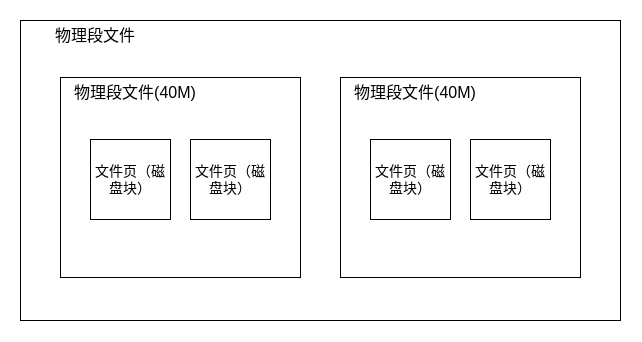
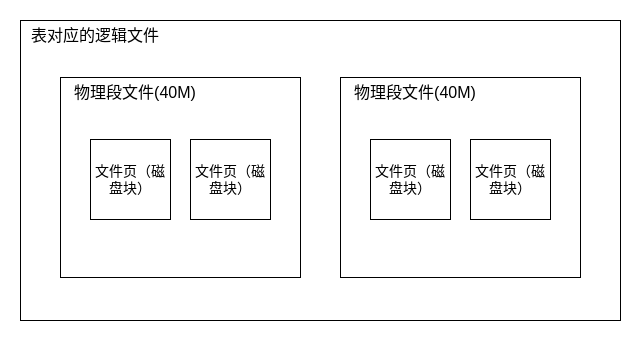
  <mxCell id="0" />
  <mxCell id="1" parent="0" />
  <mxCell id="2" value="" style="rounded=0;whiteSpace=wrap;html=1;fontSize=16;fillColor=none;" parent="1" vertex="1"><mxGeometry x="20" y="20" width="600" height="300" as="geometry" /></mxCell>
  <mxCell id="3" value="" style="rounded=0;whiteSpace=wrap;html=1;fontSize=16;fillColor=none;" parent="1" vertex="1"><mxGeometry x="60" y="77" width="240" height="200" as="geometry" /></mxCell>
  <mxCell id="4" value="&lt;font style=&quot;font-size: 14px;&quot;&gt;文件页（磁盘块）&lt;/font&gt;" style="whiteSpace=wrap;html=1;aspect=fixed;fontSize=14;fillColor=none;" parent="1" vertex="1"><mxGeometry x="90" y="139" width="80" height="80" as="geometry" /></mxCell>
  <mxCell id="5" value="文件页（磁盘块）" style="whiteSpace=wrap;html=1;aspect=fixed;fontSize=14;fillColor=none;" parent="1" vertex="1"><mxGeometry x="190" y="139" width="80" height="80" as="geometry" /></mxCell>
  <mxCell id="6" value="" style="rounded=0;whiteSpace=wrap;html=1;fontSize=16;fillColor=none;" parent="1" vertex="1"><mxGeometry x="340" y="77" width="240" height="200" as="geometry" /></mxCell>
  <mxCell id="7" value="文件页（磁盘块）" style="whiteSpace=wrap;html=1;aspect=fixed;fontSize=14;fillColor=none;" parent="1" vertex="1"><mxGeometry x="370" y="139" width="80" height="80" as="geometry" /></mxCell>
  <mxCell id="8" value="&lt;font style=&quot;font-size: 14px;&quot;&gt;文件页（磁盘块）&lt;/font&gt;" style="whiteSpace=wrap;html=1;aspect=fixed;fontSize=14;fillColor=none;" parent="1" vertex="1"><mxGeometry x="470" y="139" width="80" height="80" as="geometry" /></mxCell>
- <mxCell id="9" value="物理段文件" style="text;html=1;strokeColor=none;fillColor=none;align=center;verticalAlign=middle;whiteSpace=wrap;rounded=0;fontSize=16;" parent="1" vertex="1"><mxGeometry x="20" y="20" width="150" height="30" as="geometry" /></mxCell>
+ <mxCell id="9" value="表对应的逻辑文件" style="text;html=1;strokeColor=none;fillColor=none;align=center;verticalAlign=middle;whiteSpace=wrap;rounded=0;fontSize=16;" parent="1" vertex="1"><mxGeometry x="20" y="20" width="150" height="30" as="geometry" /></mxCell>
  <mxCell id="10" value="物理段文件(40M)" style="text;html=1;strokeColor=none;fillColor=none;align=center;verticalAlign=middle;whiteSpace=wrap;rounded=0;fontSize=16;" parent="1" vertex="1"><mxGeometry x="60" y="77" width="150" height="30" as="geometry" /></mxCell>
  <mxCell id="11" value="物理段文件(40M)" style="text;html=1;strokeColor=none;fillColor=none;align=center;verticalAlign=middle;whiteSpace=wrap;rounded=0;fontSize=16;" parent="1" vertex="1"><mxGeometry x="340" y="77" width="150" height="30" as="geometry" /></mxCell>
